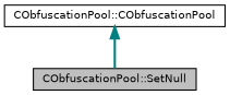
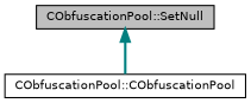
  digraph {
    rankdir=TB
    node [color=black fontname=Helvetica fontsize=10 shape=record style=filled]
    n1 [fillcolor=grey75 fontcolor=black height=0.2 label="CObfuscationPool::SetNull" width=0.4]
    n2 [fillcolor=white height=0.2 label="CObfuscationPool::CObfuscationPool" width=0.4]
-   n2 -> n1 [color=teal dir=back fontname=Helvetica fontsize=10 labelfontname=Helvetica labelfontsize=10 style=bold]
+   n1 -> n2 [color=teal dir=back fontname=Helvetica fontsize=10 labelfontname=Helvetica labelfontsize=10 style=bold]
  }
